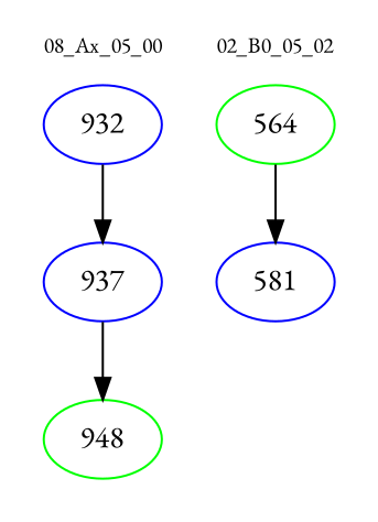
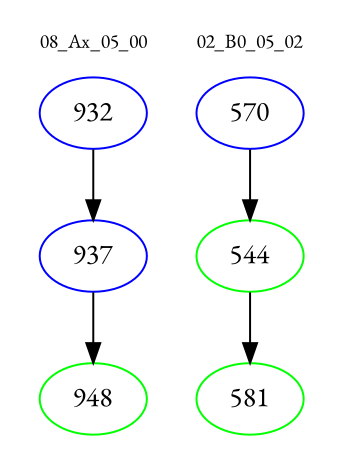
  digraph {
    fontname="EB Garamond"
    node [color=blue fontname="EB Garamond"]
    edge [color=black fontname="EB Garamond"]
    n1 [label=937]
    n2 [label=932]
    n3 [color=green label=948]
-   n5 [color=green label=564]
-   n6 [label=581]
+   n4 [label=570]
+   n5 [color=green label=544]
+   n6 [color=green label=581]
    subgraph cluster_1 {
      color=white
      fontsize=10
      label="08_Ax_05_00"
      n1
      n2
      n3
    }
    subgraph cluster_2 {
      color=white
      fontsize=10
      label="02_B0_05_02"
+     n4
      n5
      n6
    }
    n1 -> n3
    n2 -> n1
+   n4 -> n5
    n5 -> n6
  }
